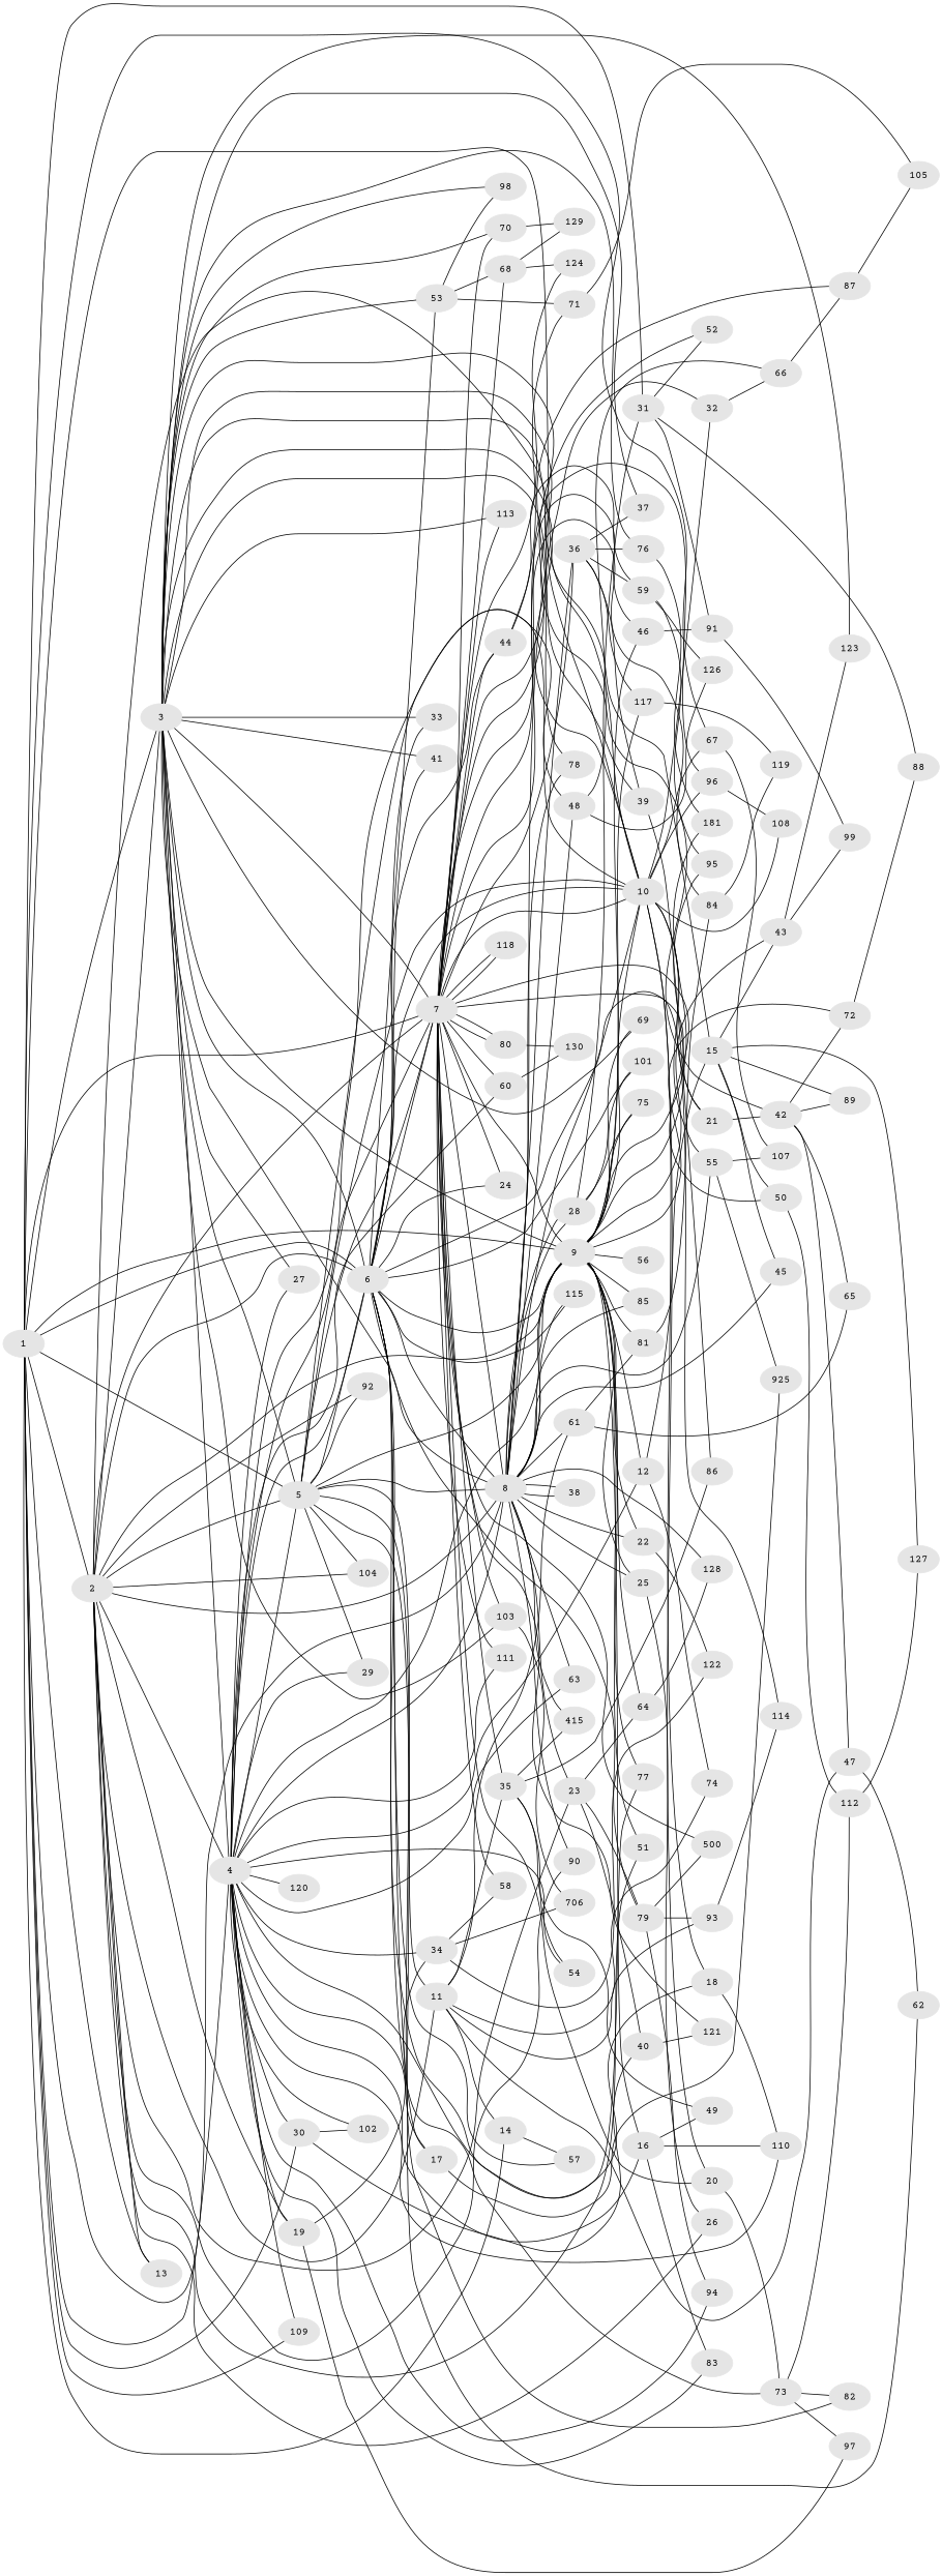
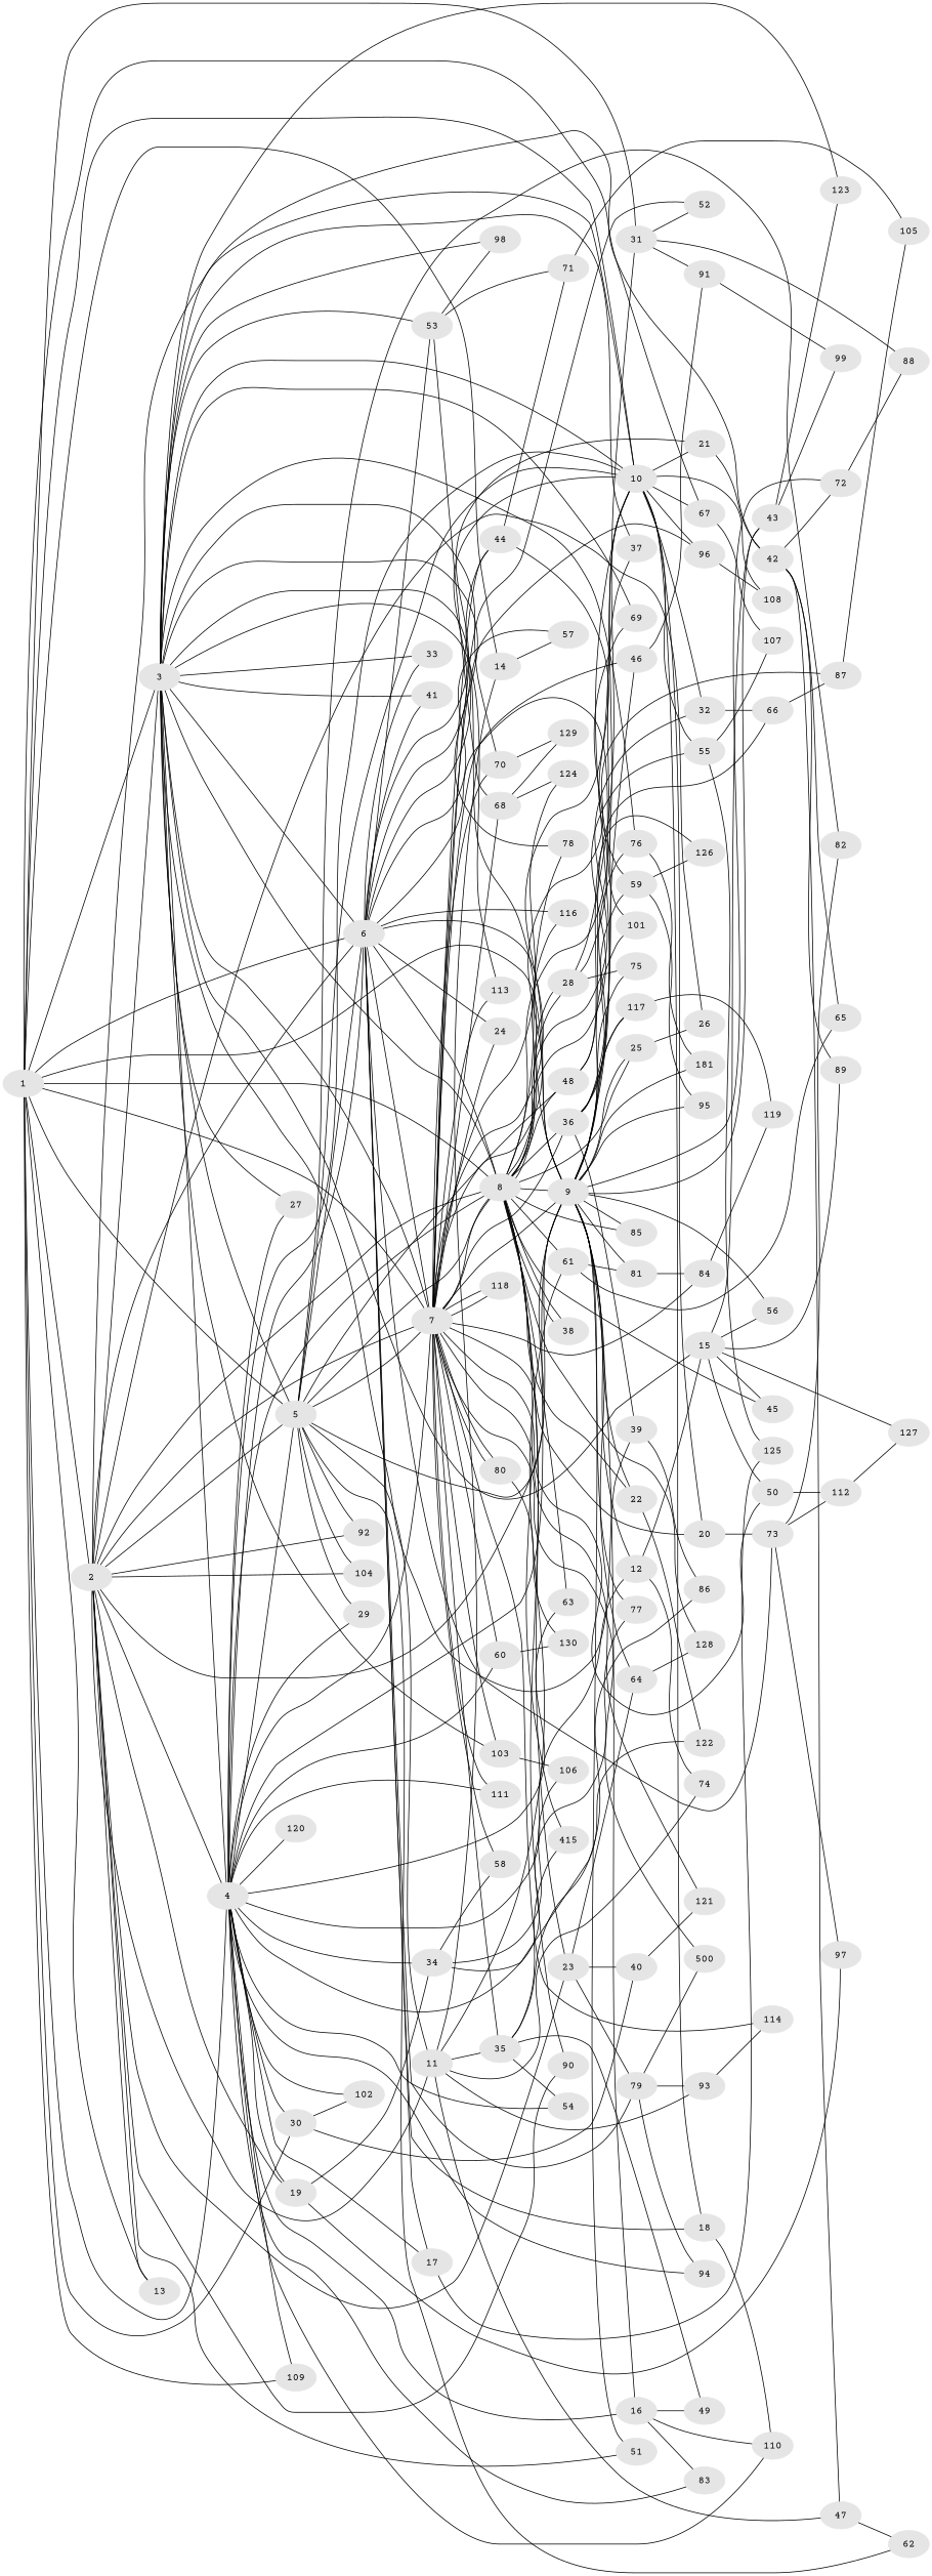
  graph {
    fontname="Courier Prime"
    rankdir=LR
    node [color=gray90 fontname="Courier Prime" style=filled]
    edge [fontname="Courier Prime"]
    1
    2
    3
    4
    5
    6
    7
    8
    9
    10
    13
    14
    30
    31
    67
    109
    11
    19
    23
    26
    51
    90
    92
    104
    15
    27
    33
    37
    39
    41
    42
    53
    69
    70
    76
    78
    98
    103
    113
    123
    12
    16
    17
    29
    34
    54
    60
    63
    77
    83
    94
    102
    110
    111
    120
    48
    62
    82
    18
    21
    24
    44
    57
    73
    79
    101
-   116 [label=115]
+   116
    20
    35
    36
    46
    50
    52
    58
    68
    80
    84
    87
    96
    n80 [label=500]
    114
    118
    121
    124
    22
    25
    28
    32
    38
    45
    55
    61
    85
    n94 [label=415]
    128
    43
    56
    64
    72
    75
    81
    95
    117
    n104 [label=181]
    108
    40
    88
    91
    107
    47
    74
    93
    97
    89
    127
    86
    65
    71
    129
-   106 [label=706]
+   106
    49
-   125 [label=925]
+   125
    122
    130
    66
    126
    59
    112
    119
    105
    99
    1 -- 2
    1 -- 3
    1 -- 4
    1 -- 5
    1 -- 6
    1 -- 7
    1 -- 8
    1 -- 9
    1 -- 10
    1 -- 13
    1 -- 14
    1 -- 30
    1 -- 31
    1 -- 67
    1 -- 109
    2 -- 3
    2 -- 4
    2 -- 5
    2 -- 6
    2 -- 7
    2 -- 8
    2 -- 9
    2 -- 10
    2 -- 13
    2 -- 11
    2 -- 19
    2 -- 23
    2 -- 26
    2 -- 51
    2 -- 90
    2 -- 92
    2 -- 104
    3 -- 4
    3 -- 5
    3 -- 6
    3 -- 7
    3 -- 8
    3 -- 9
    3 -- 10
    3 -- 15
    3 -- 27
    3 -- 33
    3 -- 37
    3 -- 39
    3 -- 41
    3 -- 42
    3 -- 53
    3 -- 69
    3 -- 70
    3 -- 76
    3 -- 78
    3 -- 98
    3 -- 103
    3 -- 113
    3 -- 123
    4 -- 5
    4 -- 6
    4 -- 7
    4 -- 8
    4 -- 9
    4 -- 10
    4 -- 30
    4 -- 109
    4 -- 19
    4 -- 27
    4 -- 12
    4 -- 16
    4 -- 17
    4 -- 29
    4 -- 34
    4 -- 54
    4 -- 60
    4 -- 63
    4 -- 77
    4 -- 83
    4 -- 94
    4 -- 102
    4 -- 110
    4 -- 111
    4 -- 120
    5 -- 6
    5 -- 7
    5 -- 8
    5 -- 9
    5 -- 10
    5 -- 11
    5 -- 92
    5 -- 104
    5 -- 29
    5 -- 48
    5 -- 62
    5 -- 82
    6 -- 7
    6 -- 8
    6 -- 9
    6 -- 10
    6 -- 33
    6 -- 41
    6 -- 53
    6 -- 17
    6 -- 18
    6 -- 21
    6 -- 24
    6 -- 44
    6 -- 57
    6 -- 73
    6 -- 79
    6 -- 101
    6 -- 116
    7 -- 8
    7 -- 9
    7 -- 10
    7 -- 70
    7 -- 103
    7 -- 113
    7 -- 60
    7 -- 111
    7 -- 24
    7 -- 44
    7 -- 20
    7 -- 35
    7 -- 36
    7 -- 46
    7 -- 50
    7 -- 52
    7 -- 58
    7 -- 68
    7 -- 80
    7 -- 80
    7 -- 84
    7 -- 87
    7 -- 96
    7 -- n80
    7 -- 114
    7 -- 118
    7 -- 118
    7 -- 121
    7 -- 124
    8 -- 9
    8 -- 10
    8 -- 23
    8 -- 90
    8 -- 78
    8 -- 63
    8 -- 48
    8 -- 116
    8 -- 36
    8 -- 22
    8 -- 25
    8 -- 28
    8 -- 28
    8 -- 32
    8 -- 38
    8 -- 38
    8 -- 45
    8 -- 55
    8 -- 61
    8 -- 85
    8 -- n94
    8 -- 128
    9 -- 10
    9 -- 51
    9 -- 12
    9 -- 16
    9 -- 77
    9 -- 101
    9 -- 46
    9 -- 22
    9 -- 25
    9 -- 85
    9 -- 43
    9 -- 56
    9 -- 64
    9 -- 72
    9 -- 75
    9 -- 81
    9 -- 95
    9 -- 117
    9 -- n104
    10 -- 67
    10 -- 18
    10 -- 21
    10 -- 20
    10 -- 96
    10 -- 32
    10 -- 55
    10 -- 108
    14 -- 57
    30 -- 102
    30 -- 40
    31 -- 52
    31 -- 88
    31 -- 91
    67 -- 107
    11 -- 14
    11 -- 35
    11 -- 61
    11 -- 47
    11 -- 74
    11 -- 93
    19 -- 34
    19 -- 97
    23 -- 79
    23 -- 64
    23 -- 40
    15 -- 50
    15 -- 45
    15 -- 43
+   15 -- 56
    15 -- 89
    15 -- 127
    39 -- 86
    42 -- 72
    42 -- 47
    42 -- 89
    42 -- 65
    53 -- 98
    53 -- 68
    53 -- 71
    70 -- 129
    76 -- n104
    103 -- 106
    12 -- 15
    12 -- 74
    16 -- 83
    16 -- 110
    16 -- 49
    17 -- 125
    34 -- 58
    34 -- 106
    34 -- 122
    60 -- 130
    48 -- 66
    48 -- 126
    18 -- 110
    21 -- 42
    44 -- 71
    44 -- 59
    73 -- 82
    73 -- 97
    73 -- 112
    79 -- 94
    79 -- n80
    79 -- 93
    20 -- 73
    35 -- 54
    35 -- n94
    35 -- 86
    35 -- 49
    36 -- 37
    36 -- 39
    36 -- 76
    36 -- 117
    36 -- 59
    46 -- 91
    50 -- 112
    68 -- 124
    68 -- 129
    80 -- 130
    84 -- 119
    87 -- 105
    96 -- 108
    22 -- 122
    25 -- 26
    28 -- 31
    28 -- 69
    28 -- 75
    32 -- 66
    55 -- 107
    55 -- 125
    61 -- 81
    61 -- 65
    43 -- 123
    43 -- 99
    64 -- 128
    72 -- 88
    81 -- 84
    117 -- 119
    40 -- 121
    91 -- 99
    47 -- 62
    93 -- 114
    71 -- 105
    66 -- 87
    59 -- 95
    59 -- 126
    112 -- 127
  }
